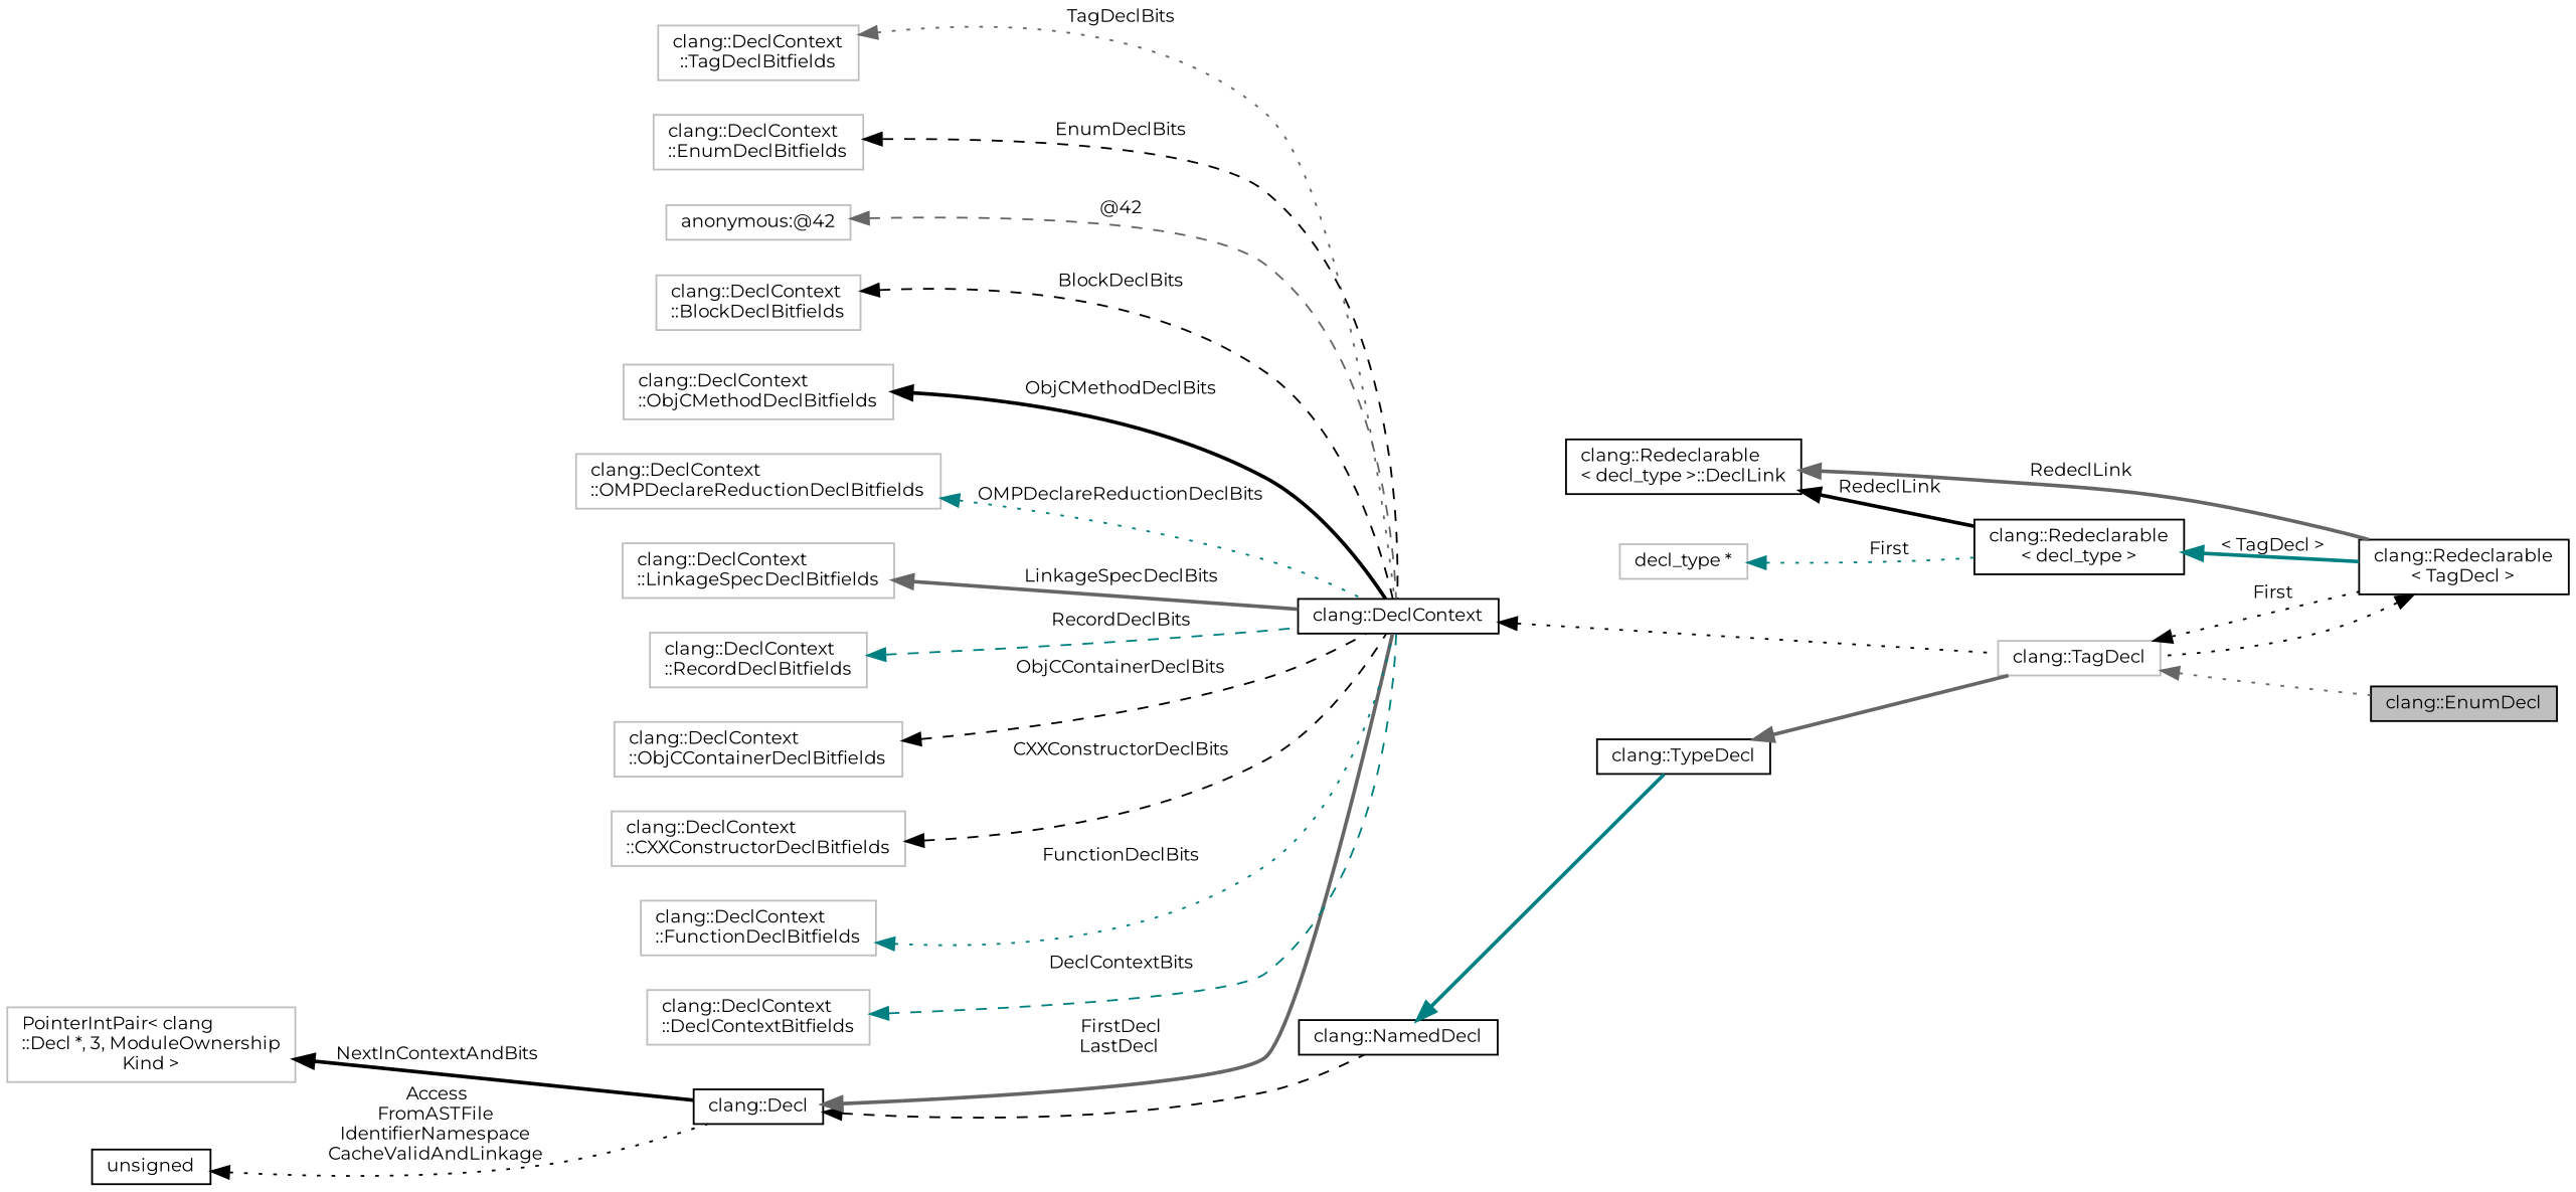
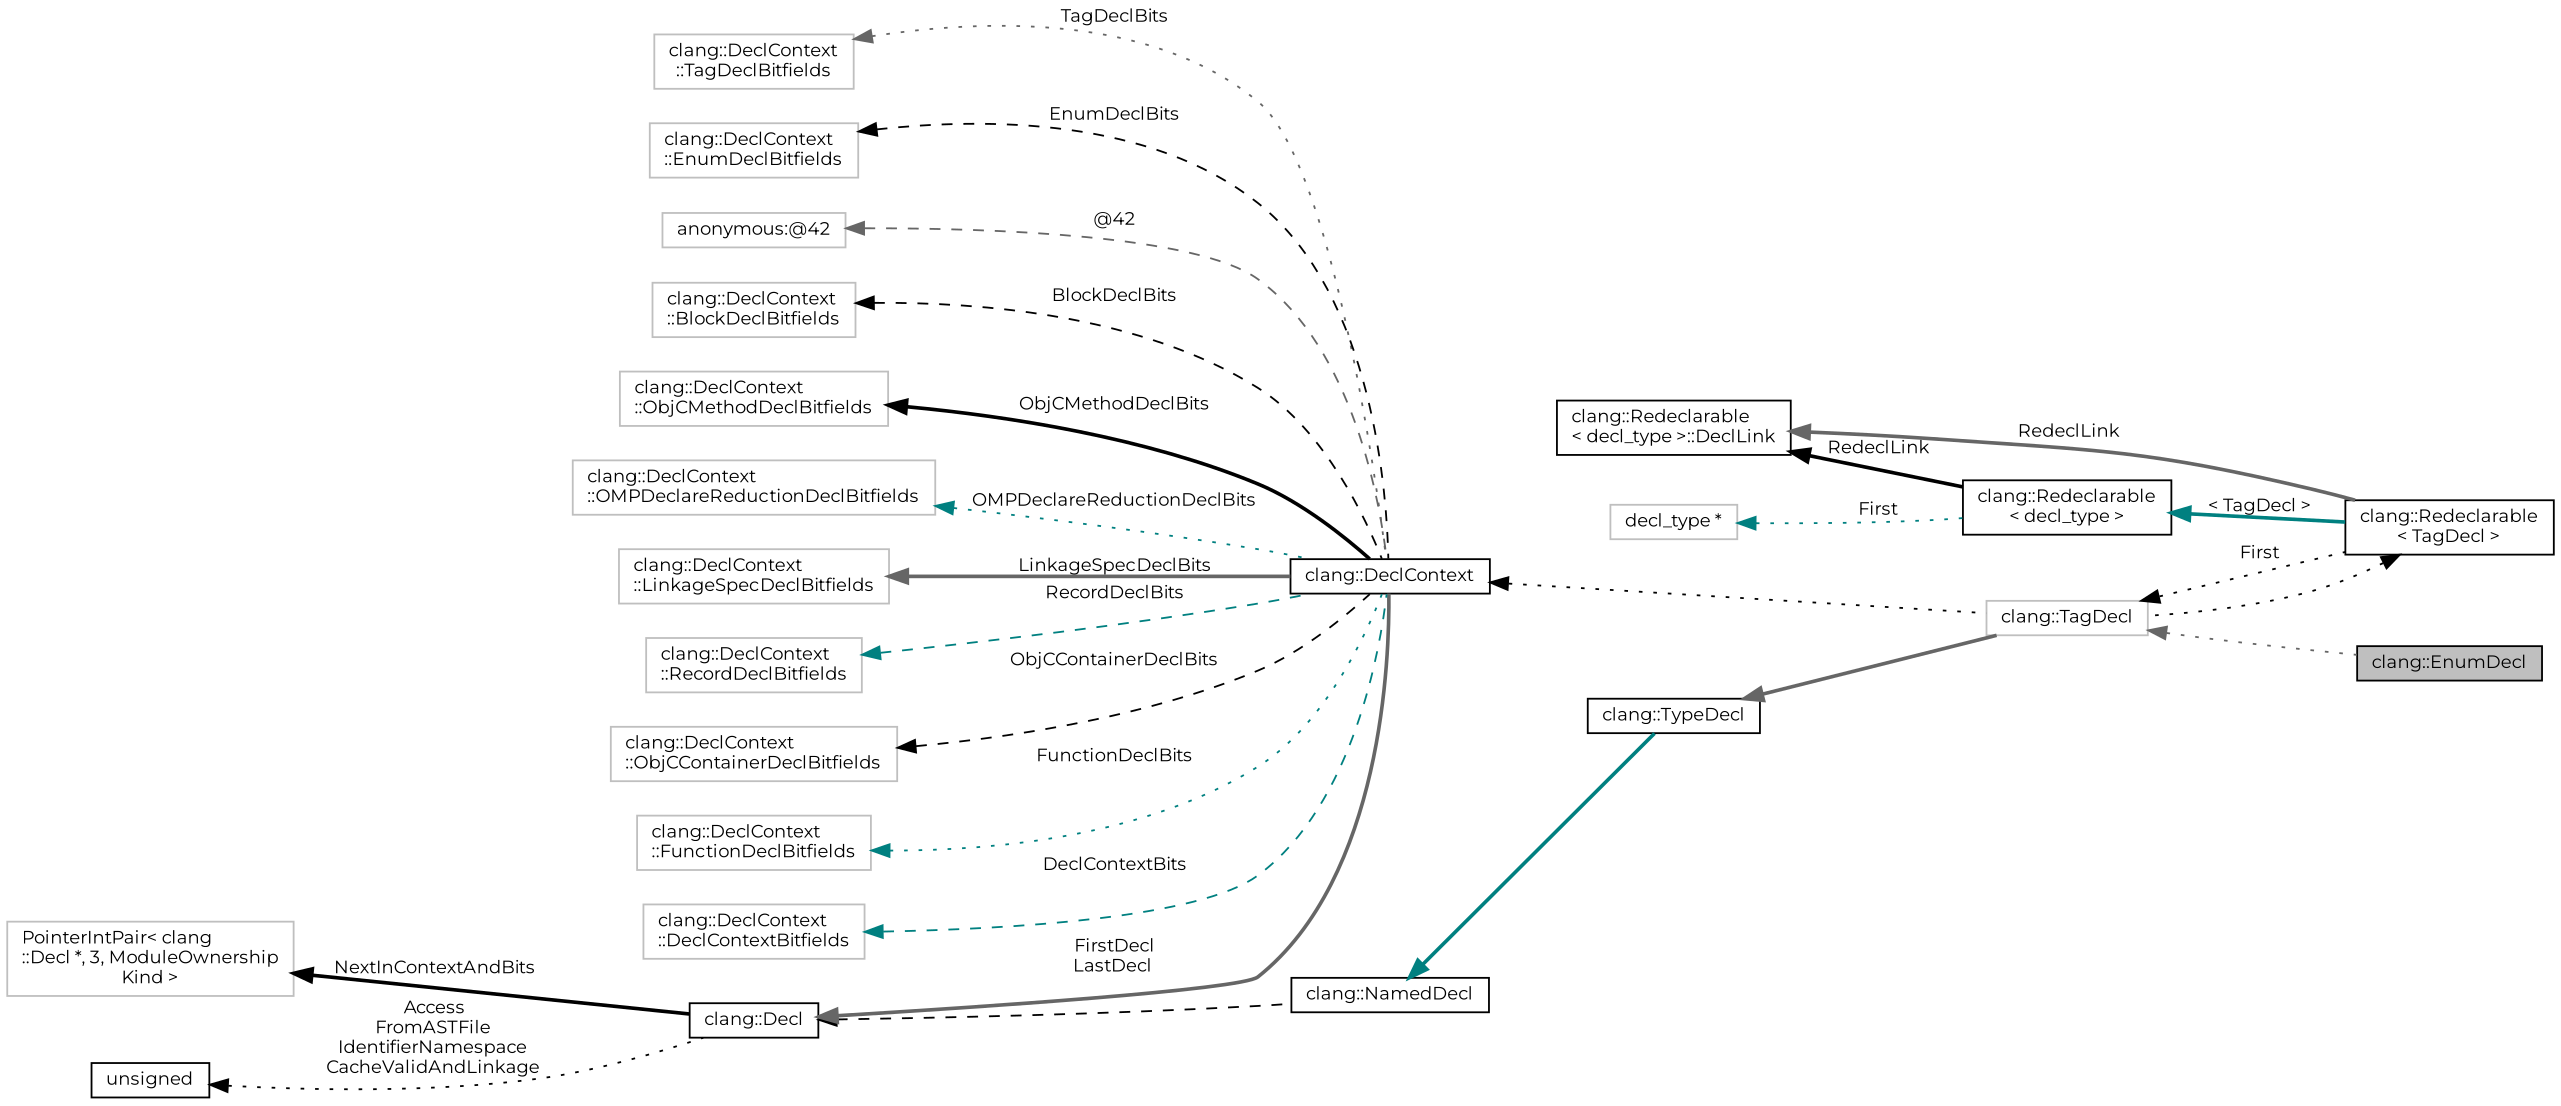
  digraph {
    fontname=Montserrat
    rankdir=LR
    node [color=grey75 fontname=Montserrat fontsize=10 shape=record]
    edge [color=black dir=back fontname=Montserrat fontsize=10 labelfontname=Helvetica labelfontsize=10 style=dotted]
    n1 [color=black fillcolor=grey75 fontcolor=black height=0.2 label="clang::EnumDecl" style=filled width=0.4]
    n2 [height=0.2 label="clang::TagDecl" width=0.4]
    n3 [color=black height=0.2 label="clang::Redeclarable\l\< TagDecl \>" width=0.4]
    n4 [color=black height=0.2 label="clang::TypeDecl" width=0.4]
    n5 [color=black height=0.2 label="clang::NamedDecl" width=0.4]
    n6 [color=black height=0.2 label="clang::Decl" width=0.4]
    n7 [color=black height=0.2 label="clang::DeclContext" width=0.4]
    n8 [height=0.2 label="PointerIntPair\< clang\l::Decl *, 3, ModuleOwnership\lKind \>" width=0.4]
    n9 [color=black height=0.2 label=unsigned width=0.4]
    n10 [height=0.2 label="clang::DeclContext\l::TagDeclBitfields" width=0.4]
    n11 [height=0.2 label="clang::DeclContext\l::EnumDeclBitfields" width=0.4]
    n12 [height=0.2 label="anonymous:@42" width=0.4]
    n13 [height=0.2 label="clang::DeclContext\l::BlockDeclBitfields" width=0.4]
    n14 [height=0.2 label="clang::DeclContext\l::ObjCMethodDeclBitfields" width=0.4]
    n15 [height=0.2 label="clang::DeclContext\l::OMPDeclareReductionDeclBitfields" width=0.4]
    n16 [height=0.2 label="clang::DeclContext\l::LinkageSpecDeclBitfields" width=0.4]
    n17 [height=0.2 label="clang::DeclContext\l::RecordDeclBitfields" width=0.4]
    n18 [height=0.2 label="clang::DeclContext\l::ObjCContainerDeclBitfields" width=0.4]
-   n19 [height=0.2 label="clang::DeclContext\l::CXXConstructorDeclBitfields" width=0.4]
    n20 [height=0.2 label="clang::DeclContext\l::FunctionDeclBitfields" width=0.4]
    n21 [height=0.2 label="clang::DeclContext\l::DeclContextBitfields" width=0.4]
    n22 [color=black height=0.2 label="clang::Redeclarable\l\< decl_type \>::DeclLink" width=0.4]
    n23 [color=black height=0.2 label="clang::Redeclarable\l\< decl_type \>" width=0.4]
    n24 [height=0.2 label="decl_type *" width=0.4]
    n2 -> n1 [color=gray40]
    n2 -> n3 [label=" First"]
    n3 -> n2
    n4 -> n2 [color=gray40 style=bold]
    n5 -> n4 [color=teal style=bold]
    n6 -> n5 [style=dashed]
    n6 -> n7 [color=gray40 label=" FirstDecl\nLastDecl" style=bold]
    n7 -> n2
    n8 -> n6 [label=" NextInContextAndBits" style=bold]
    n9 -> n6 [label=" Access\nFromASTFile\nIdentifierNamespace\nCacheValidAndLinkage"]
    n10 -> n7 [color=gray40 label=" TagDeclBits"]
    n11 -> n7 [label=" EnumDeclBits" style=dashed]
    n12 -> n7 [color=gray40 label=" @42" style=dashed]
    n13 -> n7 [label=" BlockDeclBits" style=dashed]
    n14 -> n7 [label=" ObjCMethodDeclBits" style=bold]
    n15 -> n7 [color=teal label=" OMPDeclareReductionDeclBits"]
    n16 -> n7 [color=gray40 label=" LinkageSpecDeclBits" style=bold]
    n17 -> n7 [color=teal label=" RecordDeclBits" style=dashed]
    n18 -> n7 [label=" ObjCContainerDeclBits" style=dashed]
-   n19 -> n7 [label=" CXXConstructorDeclBits" style=dashed]
    n20 -> n7 [color=teal label=" FunctionDeclBits"]
    n21 -> n7 [color=teal label=" DeclContextBits" style=dashed]
    n22 -> n3 [color=gray40 label=" RedeclLink" style=bold]
    n22 -> n23 [label=" RedeclLink" style=bold]
    n23 -> n3 [color=teal label=" \< TagDecl \>" style=bold]
    n24 -> n23 [color=teal label=" First"]
  }
